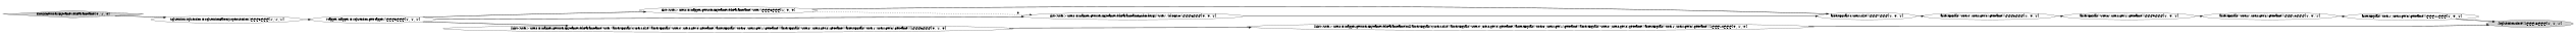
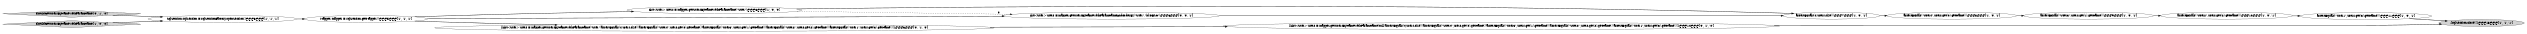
  digraph {
    rankdir=LR
    node [fillcolor=white shape=ellipse style=filled]
    edge [style=bold]
    n1 [label="assertEquals(4,users.size())@@@7@@@['1', '0', '1']"]
    n2 [label="assertEquals(\"User4\",users.get(0).getName())@@@8@@@['1', '0', '1']"]
    n3 [label="assertEquals(\"User3\",users.get(1).getName())@@@9@@@['1', '0', '1']"]
    n4 [label="List<User> users = mapper.getUsersByNameWithParamName(\"User\")@@@6@@@['1', '0', '0']"]
    n5 [label="List<User> users = mapper.getUsersByNameWithParamNameAndOrderBy(\"User\",\"id DESC\")@@@6@@@['0', '0', '1']"]
    n6 [label="SqlSession sqlSession = sqlSessionFactory.openSession()@@@3@@@['1', '1', '1']"]
    n7 [label="Mapper mapper = sqlSession.getMapper()@@@5@@@['1', '1', '1']"]
    n8 [label="assertEquals(\"User1\",users.get(3).getName())@@@11@@@['1', '0', '1']"]
    n9 [fillcolor=lightgray label="{sqlSession.close()}@@@13@@@['1', '1', '1']"]
    n10 [label="{List<User> users = mapper.getUsersByNameWithParamName(\"User\")assertEquals(4,users.size())assertEquals(\"User4\",users.get(0).getName())assertEquals(\"User3\",users.get(1).getName())assertEquals(\"User2\",users.get(2).getName())assertEquals(\"User1\",users.get(3).getName())}@@@6@@@['0', '1', '0']"]
    n11 [label="{List<User> users = mapper.getUsersByNameWithParamName(null)assertEquals(4,users.size())assertEquals(\"User4\",users.get(0).getName())assertEquals(\"User3\",users.get(1).getName())assertEquals(\"User2\",users.get(2).getName())assertEquals(\"User1\",users.get(3).getName())}@@@14@@@['0', '1', '0']"]
    n12 [fillcolor=lightgray label="shouldGetUsersByNameWithParamName['0', '1', '0']" shape=diamond]
    n13 [label="assertEquals(\"User2\",users.get(2).getName())@@@10@@@['1', '0', '1']"]
+   n14 [fillcolor=lightgray label="shouldGetUsersByNameWithParamName['1', '0', '0']" shape=diamond]
    n1 -> n2
    n2 -> n3
    n3 -> n13
    n4 -> n1
    n4 -> n5 [label=0 style=dashed]
    n5 -> n1
    n6 -> n7
    n7 -> n4
    n7 -> n5
    n7 -> n10
    n8 -> n9
    n10 -> n11
    n11 -> n9
    n12 -> n6
    n13 -> n8
+   n14 -> n6
  }
